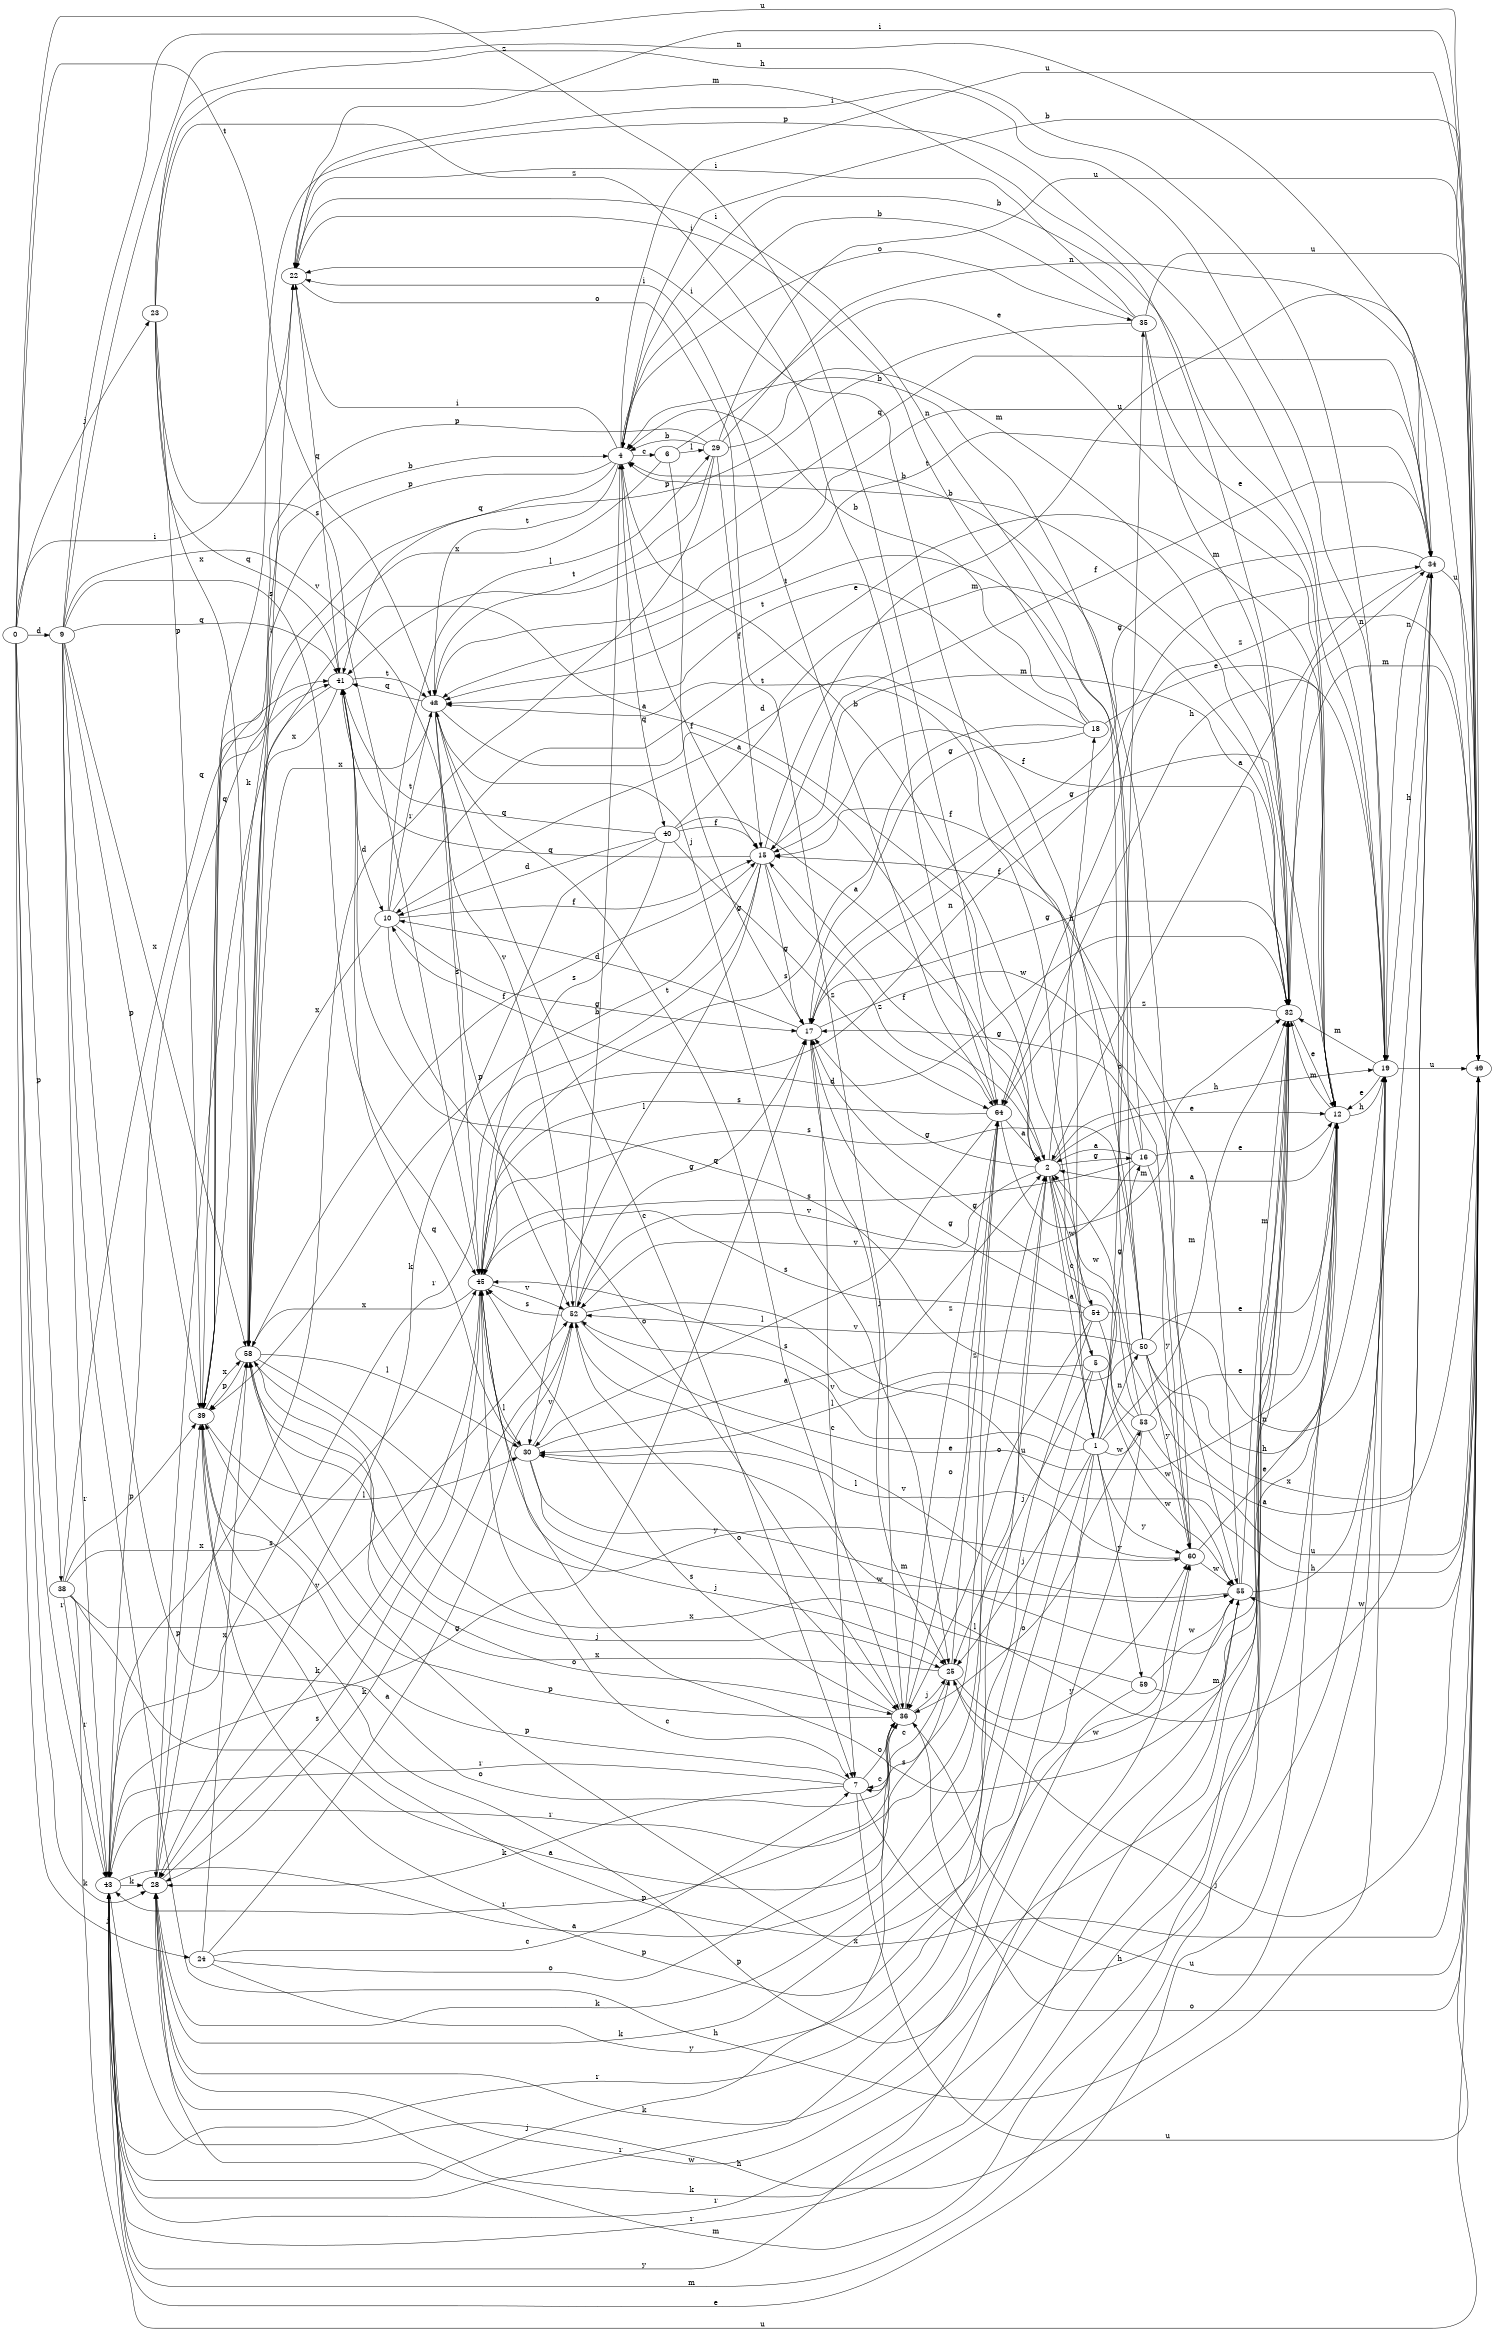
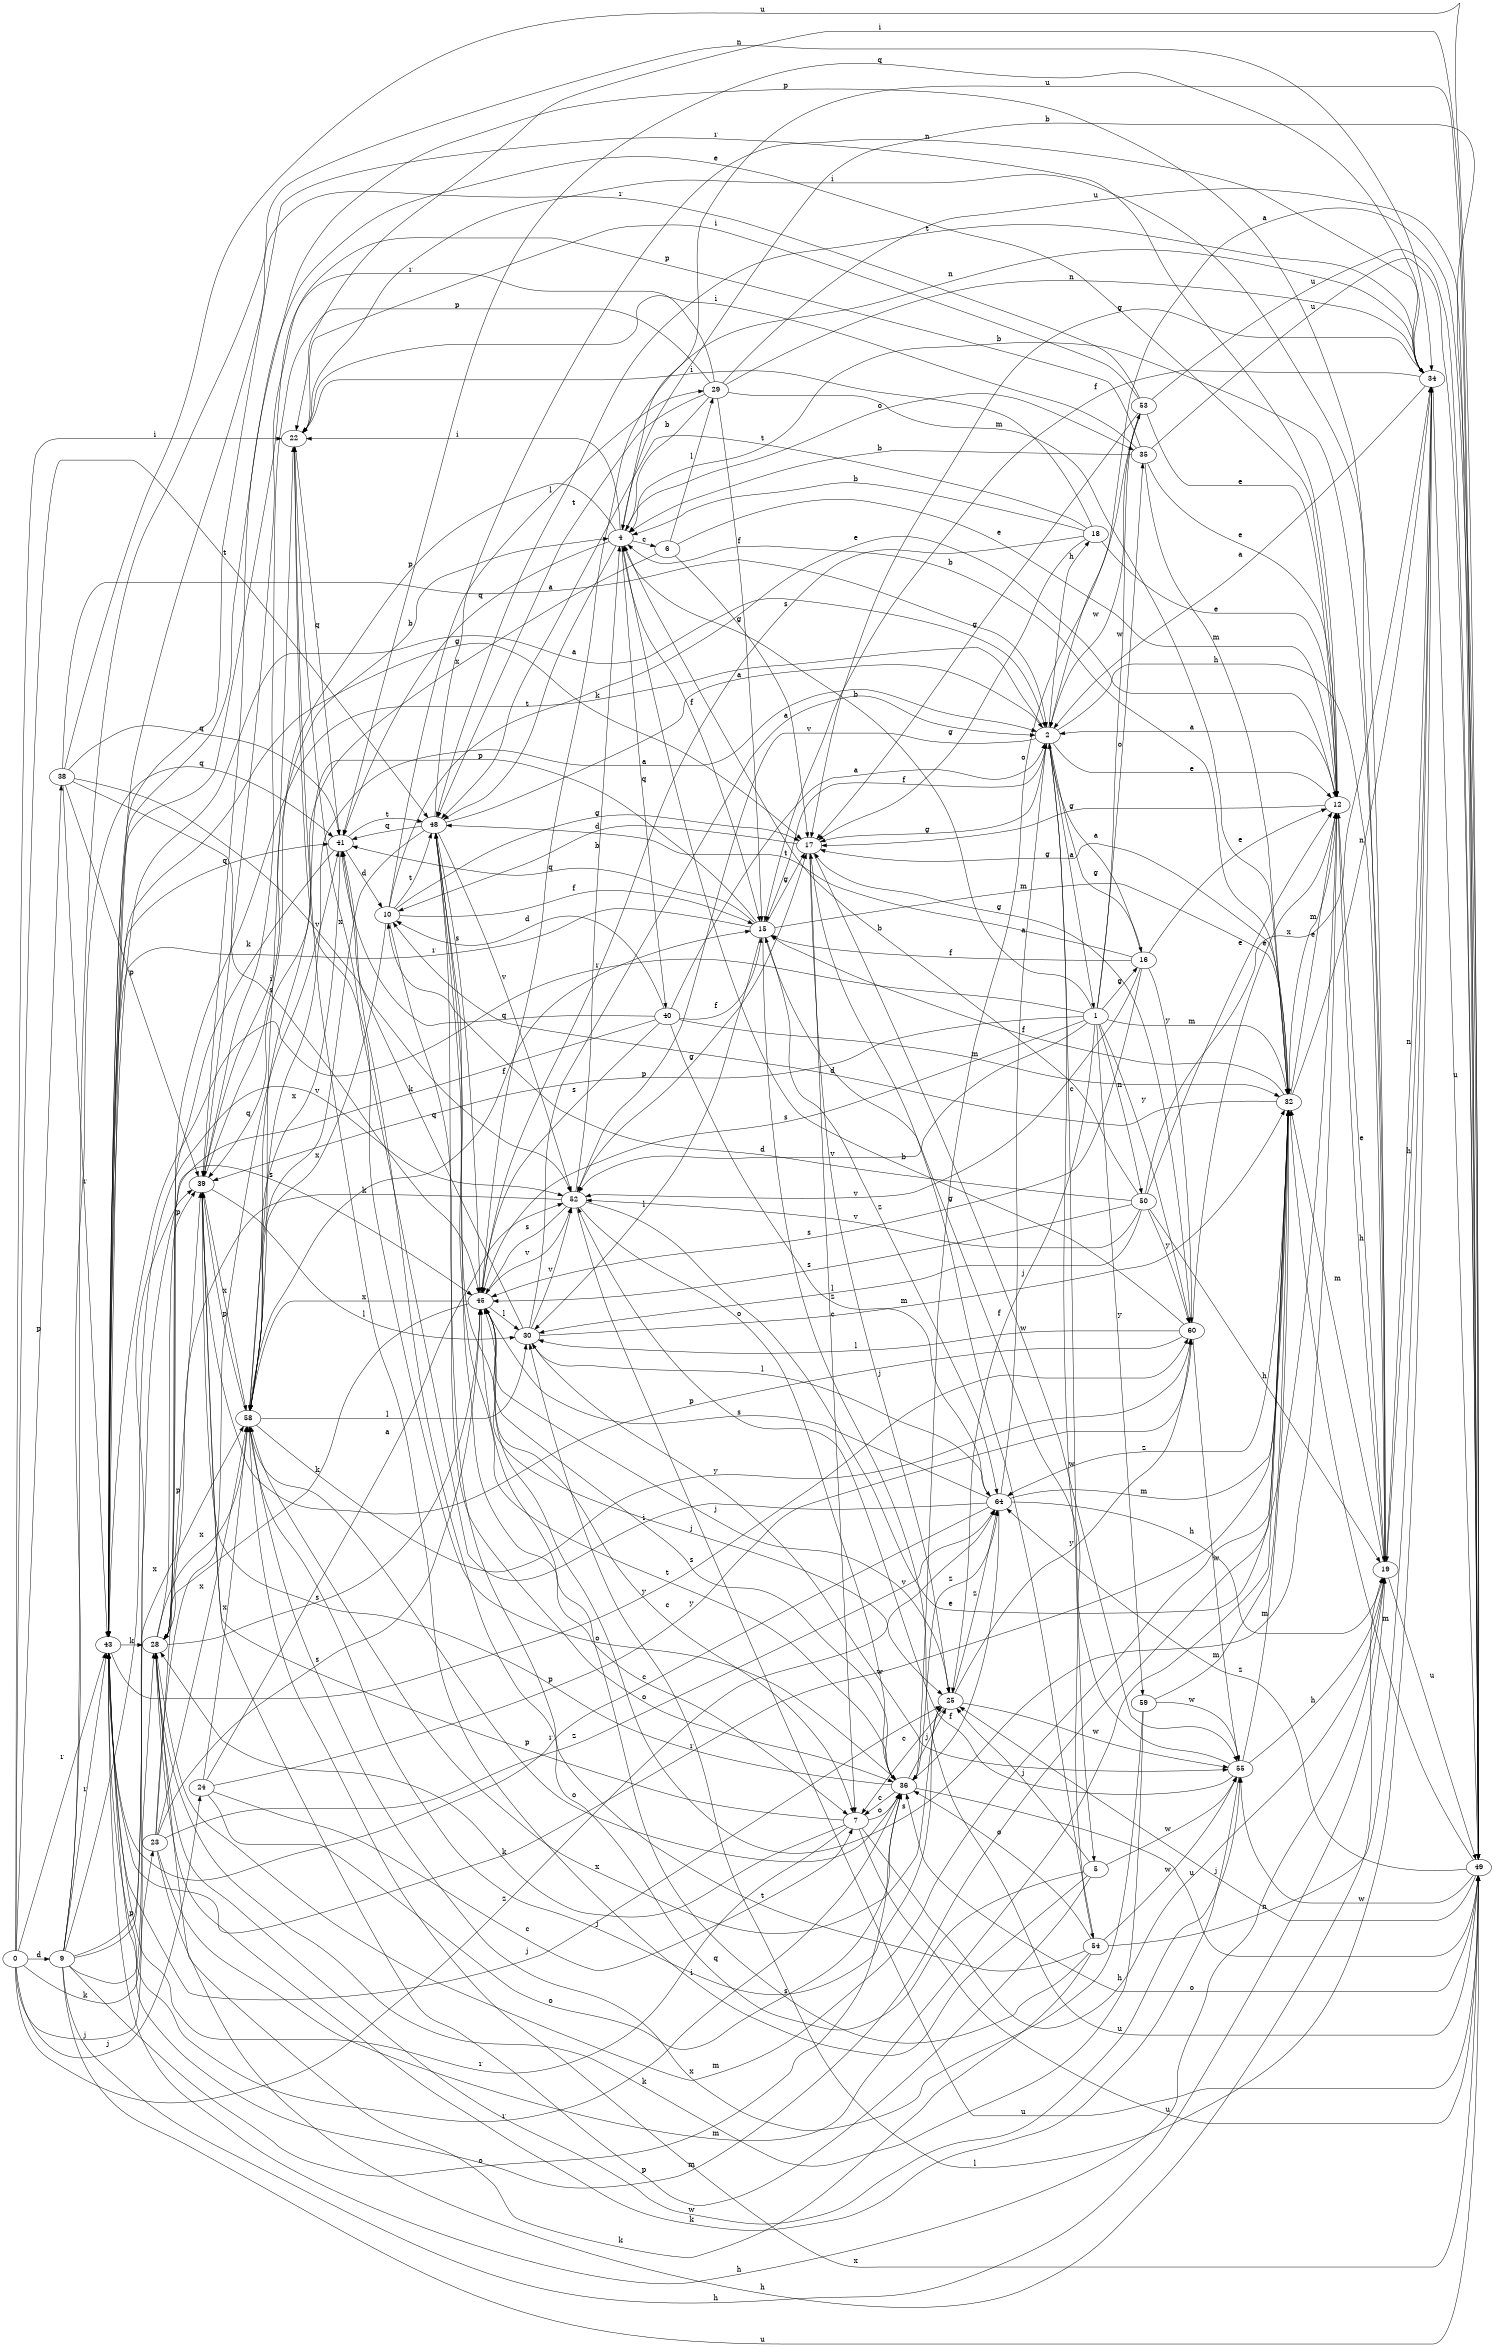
  strict digraph {
    rankdir=LR
    0
    9
    22
    23
    24
    28
    38
    43
    48
    64
    39
    45
    52
    19
    41
    49
    58
    36
    34
    32
    60
    7
    55
    2
    25
    12
    17
    30
    1
    4
    16
    35
    50
    53
    59
    15
    6
    40
    10
    5
    18
    54
    29
    0 -> 9 [label=d]
    0 -> 22 [label=i]
    0 -> 23 [label=j]
    0 -> 24 [label=j]
    0 -> 28 [label=k]
    0 -> 38 [label=p]
    0 -> 43 [label=r]
    0 -> 48 [label=t]
    0 -> 64 [label=z]
    9 -> 43 [label=r]
    9 -> 39 [label=p]
    9 -> 45 [label=s]
    9 -> 52 [label=v]
    9 -> 19 [label=h]
    9 -> 41 [label=q]
    9 -> 49 [label=u]
    9 -> 58 [label=x]
    9 -> 36 [label=o]
    9 -> 34 [label=n]
    22 -> 41 [label=q]
    22 -> 36 [label=o]
    23 -> 64 [label=z]
    23 -> 39 [label=p]
    23 -> 45 [label=s]
    23 -> 19 [label=h]
    23 -> 41 [label=q]
    23 -> 58 [label=x]
    23 -> 32 [label=m]
    24 -> 52 [label=a]
    24 -> 58 [label=x]
    24 -> 36 [label=o]
    24 -> 60 [label=y]
    24 -> 7 [label=c]
    28 -> 39 [label=p]
    28 -> 45 [label=s]
    28 -> 58 [label=x]
    28 -> 32 [label=m]
    28 -> 55 [label=w]
    38 -> 43 [label=r]
    38 -> 39 [label=p]
    38 -> 45 [label=s]
    38 -> 52 [label=v]
    38 -> 41 [label=q]
    38 -> 49 [label=u]
    38 -> 2 [label=a]
    43 -> 28 [label=k]
    43 -> 19 [label=h]
    43 -> 41 [label=q]
    43 -> 32 [label=m]
    43 -> 60 [label=y]
    43 -> 2 [label=a]
    43 -> 25 [label=j]
    43 -> 12 [label=e]
    43 -> 17 [label=g]
    48 -> 45 [label=s]
    48 -> 52 [label=v]
    48 -> 41 [label=q]
    48 -> 58 [label=x]
    48 -> 34 [label=n]
    48 -> 7 [label=c]
    48 -> 2 [label=a]
    48 -> 25 [label=j]
    64 -> 22 [label=i]
    64 -> 43 [label=r]
    64 -> 45 [label=s]
    64 -> 19 [label=h]
-   64 -> 36 [label=o]
+   64 -> 36 [label=f]
    64 -> 32 [label=m]
    64 -> 2 [label=a]
    64 -> 30 [label=l]
    39 -> 58 [label=x]
    39 -> 30 [label=l]
    39 -> 4 [label=b]
    45 -> 28 [label=k]
    45 -> 52 [label=v]
    45 -> 58 [label=x]
    45 -> 34 [label=n]
    45 -> 7 [label=c]
    45 -> 25 [label=j]
    45 -> 30 [label=l]
    52 -> 28 [label=k]
    52 -> 45 [label=s]
    52 -> 49 [label=u]
    52 -> 36 [label=o]
    52 -> 12 [label=e]
    52 -> 17 [label=g]
    52 -> 4 [label=b]
    19 -> 22 [label=i]
    19 -> 39 [label=p]
    19 -> 49 [label=u]
    19 -> 34 [label=n]
    19 -> 32 [label=m]
    19 -> 12 [label=e]
    19 -> 4 [label=b]
    41 -> 28 [label=k]
    41 -> 48 [label=t]
    41 -> 58 [label=x]
    41 -> 10 [label=d]
    49 -> 22 [label=i]
    49 -> 64 [label=z]
    49 -> 58 [label=x]
    49 -> 36 [label=o]
    49 -> 32 [label=m]
    49 -> 55 [label=w]
    49 -> 2 [label=a]
    49 -> 25 [label=j]
    49 -> 4 [label=b]
    58 -> 22 [label=i]
    58 -> 39 [label=p]
    58 -> 36 [label=o]
    58 -> 60 [label=y]
    58 -> 2 [label=a]
    58 -> 25 [label=j]
    58 -> 30 [label=l]
    58 -> 15 [label=f]
    36 -> 43 [label=r]
    36 -> 48 [label=t]
    36 -> 64 [label=z]
    36 -> 39 [label=p]
    36 -> 45 [label=s]
    36 -> 49 [label=u]
    36 -> 7 [label=c]
    36 -> 25 [label=j]
    34 -> 48 [label=t]
    34 -> 19 [label=h]
    34 -> 41 [label=q]
    34 -> 49 [label=u]
    34 -> 2 [label=a]
    34 -> 17 [label=g]
    34 -> 30 [label=l]
    34 -> 15 [label=f]
    32 -> 43 [label=r]
    32 -> 64 [label=z]
    32 -> 34 [label=n]
    32 -> 12 [label=e]
    32 -> 17 [label=g]
    32 -> 4 [label=b]
    32 -> 15 [label=f]
    32 -> 10 [label=d]
-   32 -> 39 [label=p]
+   60 -> 39 [label=p]
    60 -> 55 [label=w]
    60 -> 12 [label=e]
    60 -> 17 [label=g]
    60 -> 30 [label=l]
    60 -> 4 [label=b]
    7 -> 28 [label=k]
    7 -> 43 [label=r]
    7 -> 39 [label=p]
    7 -> 19 [label=h]
    7 -> 49 [label=u]
    7 -> 36 [label=o]
    55 -> 28 [label=k]
    55 -> 52 [label=v]
    55 -> 19 [label=h]
    55 -> 32 [label=m]
    55 -> 15 [label=f]
    2 -> 28 [label=k]
    2 -> 52 [label=v]
    2 -> 19 [label=h]
    2 -> 12 [label=e]
    2 -> 17 [label=g]
    2 -> 1 [label=a]
    2 -> 16 [label=g]
    2 -> 15 [label=f]
    2 -> 5 [label=c]
    2 -> 18 [label=h]
    2 -> 54 [label=w]
    25 -> 64 [label=z]
    25 -> 58 [label=x]
    25 -> 60 [label=y]
    25 -> 7 [label=c]
    25 -> 55 [label=w]
    12 -> 43 [label=r]
    12 -> 45 [label=s]
    12 -> 19 [label=h]
    12 -> 32 [label=m]
    12 -> 2 [label=a]
    12 -> 17 [label=g]
    17 -> 7 [label=c]
    17 -> 55 [label=w]
    17 -> 25 [label=j]
    17 -> 10 [label=d]
    30 -> 52 [label=v]
    30 -> 41 [label=q]
    30 -> 32 [label=m]
    30 -> 55 [label=w]
    30 -> 2 [label=a]
    1 -> 43 [label=r]
    1 -> 39 [label=p]
    1 -> 45 [label=s]
    1 -> 52 [label=v]
    1 -> 32 [label=m]
    1 -> 60 [label=y]
    1 -> 25 [label=j]
    1 -> 4 [label=b]
    1 -> 16 [label=g]
    1 -> 35 [label=o]
    1 -> 50 [label=n]
    1 -> 53 [label=w]
    1 -> 59 [label=y]
    4 -> 22 [label=i]
    4 -> 48 [label=t]
    4 -> 39 [label=p]
    4 -> 41 [label=q]
    4 -> 49 [label=u]
    4 -> 35 [label=o]
    4 -> 15 [label=f]
    4 -> 6 [label=c]
    4 -> 40 [label=q]
    16 -> 48 [label=t]
    16 -> 45 [label=s]
    16 -> 52 [label=v]
    16 -> 60 [label=y]
    16 -> 2 [label=a]
    16 -> 12 [label=e]
    16 -> 15 [label=f]
    35 -> 22 [label=i]
    35 -> 39 [label=p]
    35 -> 49 [label=u]
    35 -> 32 [label=m]
    35 -> 12 [label=e]
    35 -> 4 [label=b]
    50 -> 45 [label=s]
    50 -> 52 [label=v]
    50 -> 19 [label=h]
    50 -> 34 [label=x]
    50 -> 60 [label=y]
    50 -> 12 [label=e]
    50 -> 30 [label=l]
    50 -> 4 [label=b]
    50 -> 10 [label=d]
    53 -> 22 [label=i]
    53 -> 43 [label=r]
    53 -> 49 [label=u]
    53 -> 36 [label=o]
    53 -> 2 [label=w]
    53 -> 12 [label=e]
    53 -> 17 [label=g]
    59 -> 28 [label=k]
    59 -> 58 [label=x]
    59 -> 32 [label=m]
    59 -> 55 [label=w]
    15 -> 43 [label=r]
    15 -> 64 [label=z]
    15 -> 39 [label=p]
    15 -> 41 [label=q]
    15 -> 49 [label=u]
    15 -> 32 [label=m]
    15 -> 17 [label=g]
    15 -> 30 [label=l]
    6 -> 58 [label=x]
    6 -> 12 [label=e]
    6 -> 17 [label=g]
    6 -> 29 [label=l]
    40 -> 28 [label=k]
    40 -> 64 [label=z]
    40 -> 45 [label=s]
    40 -> 41 [label=q]
    40 -> 32 [label=m]
    40 -> 2 [label=a]
    40 -> 15 [label=f]
    40 -> 10 [label=d]
    10 -> 48 [label=t]
    10 -> 58 [label=x]
    10 -> 36 [label=o]
    10 -> 12 [label=e]
    10 -> 17 [label=g]
    10 -> 15 [label=f]
    10 -> 29 [label=l]
    5 -> 22 [label=i]
    5 -> 39 [label=p]
    5 -> 41 [label=q]
    5 -> 55 [label=w]
    5 -> 25 [label=j]
    18 -> 22 [label=i]
    18 -> 48 [label=t]
    18 -> 45 [label=s]
    18 -> 12 [label=e]
    18 -> 17 [label=g]
    18 -> 4 [label=b]
    54 -> 28 [label=k]
    54 -> 48 [label=t]
    54 -> 45 [label=s]
    54 -> 36 [label=o]
    54 -> 34 [label=n]
    54 -> 55 [label=w]
    54 -> 17 [label=g]
    29 -> 43 [label=r]
    29 -> 48 [label=t]
    29 -> 39 [label=p]
    29 -> 49 [label=u]
    29 -> 34 [label=n]
    29 -> 32 [label=m]
    29 -> 4 [label=b]
    29 -> 15 [label=f]
  }
